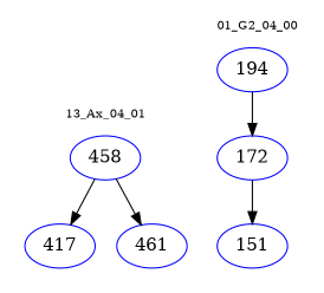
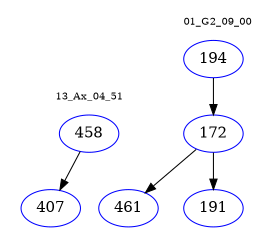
  digraph {
    node [color=blue]
    edge [color=black]
    n1 [label=458]
-   n2 [label=417]
+   n2 [label=407]
    n3 [label=461]
    n4 [label=172]
-   n5 [label=151]
+   n5 [label=191]
    n6 [label=194]
    subgraph cluster_1 {
      color=white
      fontsize=10
-     label="13_Ax_04_01"
+     label="13_Ax_04_51"
      n1
      n2
      n3
    }
    subgraph cluster_2 {
      color=white
      fontsize=10
-     label="01_G2_04_00"
+     label="01_G2_09_00"
      n4
      n5
      n6
    }
    n1 -> n2
-   n1 -> n3
+   n4 -> n3
    n4 -> n5
    n6 -> n4
  }
